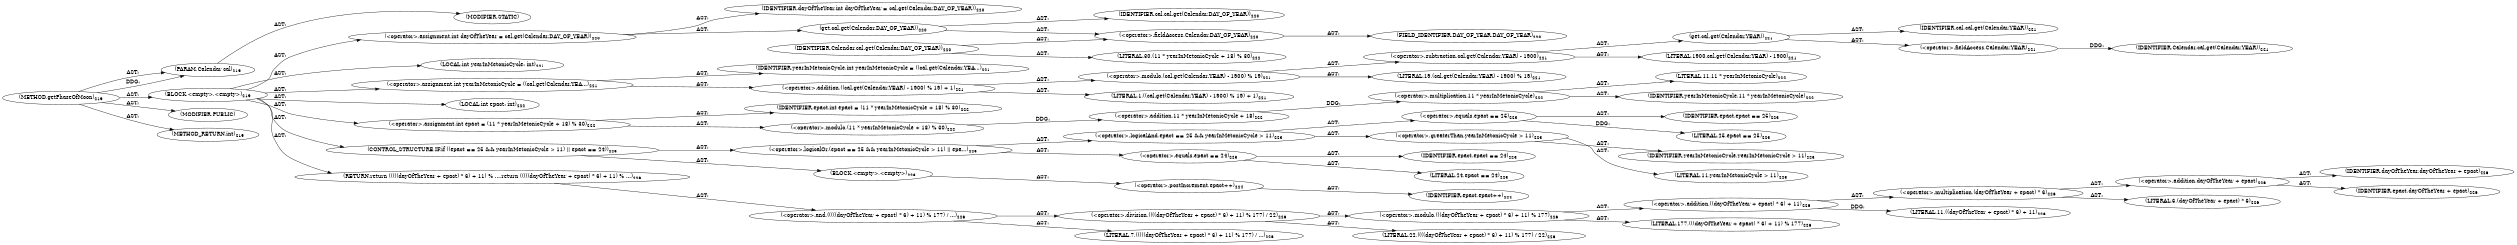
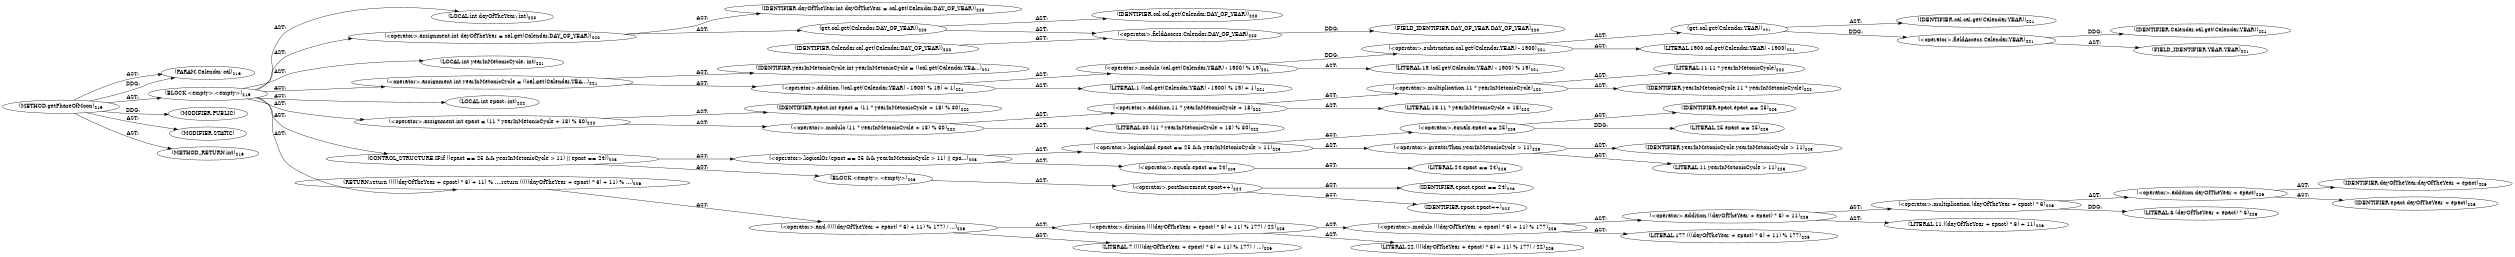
  digraph {
    rankdir=LR
    n1 [label=<(METHOD,getPhaseOfMoon)<SUB>219</SUB>>]
    n2 [label=<(PARAM,Calendar cal)<SUB>219</SUB>>]
    n3 [label=<(BLOCK,&lt;empty&gt;,&lt;empty&gt;)<SUB>219</SUB>>]
    n4 [label=<(MODIFIER,PUBLIC)>]
    n5 [label=<(MODIFIER,STATIC)>]
    n6 [label=<(METHOD_RETURN,int)<SUB>219</SUB>>]
+   n7 [label=<(LOCAL,int dayOfTheYear: int)<SUB>220</SUB>>]
    n8 [label=<(&lt;operator&gt;.assignment,int dayOfTheYear = cal.get(Calendar.DAY_OF_YEAR))<SUB>220</SUB>>]
    n9 [label=<(LOCAL,int yearInMetonicCycle: int)<SUB>221</SUB>>]
    n10 [label=<(&lt;operator&gt;.assignment,int yearInMetonicCycle = ((cal.get(Calendar.YEA...)<SUB>221</SUB>>]
    n11 [label=<(LOCAL,int epact: int)<SUB>222</SUB>>]
    n12 [label=<(&lt;operator&gt;.assignment,int epact = (11 * yearInMetonicCycle + 18) % 30)<SUB>222</SUB>>]
    n13 [label=<(CONTROL_STRUCTURE,IF,if ((epact == 25 &amp;&amp; yearInMetonicCycle &gt; 11) || epact == 24))<SUB>223</SUB>>]
    n14 [label=<(RETURN,return (((((dayOfTheYear + epact) * 6) + 11) % ...,return (((((dayOfTheYear + epact) * 6) + 11) % ...)<SUB>226</SUB>>]
    n15 [label=<(IDENTIFIER,dayOfTheYear,int dayOfTheYear = cal.get(Calendar.DAY_OF_YEAR))<SUB>220</SUB>>]
    n16 [label=<(get,cal.get(Calendar.DAY_OF_YEAR))<SUB>220</SUB>>]
    n17 [label=<(IDENTIFIER,yearInMetonicCycle,int yearInMetonicCycle = ((cal.get(Calendar.YEA...)<SUB>221</SUB>>]
    n18 [label=<(&lt;operator&gt;.addition,((cal.get(Calendar.YEAR) - 1900) % 19) + 1)<SUB>221</SUB>>]
    n19 [label=<(IDENTIFIER,epact,int epact = (11 * yearInMetonicCycle + 18) % 30)<SUB>222</SUB>>]
    n20 [label=<(&lt;operator&gt;.modulo,(11 * yearInMetonicCycle + 18) % 30)<SUB>222</SUB>>]
    n21 [label=<(&lt;operator&gt;.logicalOr,(epact == 25 &amp;&amp; yearInMetonicCycle &gt; 11) || epa...)<SUB>223</SUB>>]
    n22 [label=<(BLOCK,&lt;empty&gt;,&lt;empty&gt;)<SUB>223</SUB>>]
    n23 [label=<(&lt;operator&gt;.and,(((((dayOfTheYear + epact) * 6) + 11) % 177) / ...)<SUB>226</SUB>>]
    n24 [label=<(IDENTIFIER,cal,cal.get(Calendar.DAY_OF_YEAR))<SUB>220</SUB>>]
    n25 [label=<(&lt;operator&gt;.fieldAccess,Calendar.DAY_OF_YEAR)<SUB>220</SUB>>]
    n26 [label=<(FIELD_IDENTIFIER,DAY_OF_YEAR,DAY_OF_YEAR)<SUB>220</SUB>>]
    n27 [label=<(IDENTIFIER,Calendar,cal.get(Calendar.DAY_OF_YEAR))<SUB>220</SUB>>]
    n28 [label=<(&lt;operator&gt;.modulo,(cal.get(Calendar.YEAR) - 1900) % 19)<SUB>221</SUB>>]
    n29 [label=<(LITERAL,1,((cal.get(Calendar.YEAR) - 1900) % 19) + 1)<SUB>221</SUB>>]
    n30 [label=<(&lt;operator&gt;.subtraction,cal.get(Calendar.YEAR) - 1900)<SUB>221</SUB>>]
    n31 [label=<(LITERAL,19,(cal.get(Calendar.YEAR) - 1900) % 19)<SUB>221</SUB>>]
    n32 [label=<(get,cal.get(Calendar.YEAR))<SUB>221</SUB>>]
    n33 [label=<(LITERAL,1900,cal.get(Calendar.YEAR) - 1900)<SUB>221</SUB>>]
    n34 [label=<(IDENTIFIER,cal,cal.get(Calendar.YEAR))<SUB>221</SUB>>]
    n35 [label=<(&lt;operator&gt;.fieldAccess,Calendar.YEAR)<SUB>221</SUB>>]
    n36 [label=<(IDENTIFIER,Calendar,cal.get(Calendar.YEAR))<SUB>221</SUB>>]
+   n37 [label=<(FIELD_IDENTIFIER,YEAR,YEAR)<SUB>221</SUB>>]
    n38 [label=<(&lt;operator&gt;.addition,11 * yearInMetonicCycle + 18)<SUB>222</SUB>>]
    n39 [label=<(LITERAL,30,(11 * yearInMetonicCycle + 18) % 30)<SUB>222</SUB>>]
-   n40 [label=<(&lt;operator&gt;.multiplication,11 * yearInMetonicCycle)<SUB>222</SUB>>]
+   n40 [label=<(&lt;operator&gt;.multiplication,11 * yearInMetonicCycle)<SUB>122</SUB>>]
+   n41 [label=<(LITERAL,18,11 * yearInMetonicCycle + 18)<SUB>222</SUB>>]
    n42 [label=<(LITERAL,11,11 * yearInMetonicCycle)<SUB>222</SUB>>]
    n43 [label=<(IDENTIFIER,yearInMetonicCycle,11 * yearInMetonicCycle)<SUB>222</SUB>>]
    n44 [label=<(&lt;operator&gt;.logicalAnd,epact == 25 &amp;&amp; yearInMetonicCycle &gt; 11)<SUB>223</SUB>>]
    n45 [label=<(&lt;operator&gt;.equals,epact == 24)<SUB>223</SUB>>]
    n46 [label=<(&lt;operator&gt;.postIncrement,epact++)<SUB>224</SUB>>]
    n47 [label=<(&lt;operator&gt;.equals,epact == 25)<SUB>223</SUB>>]
    n48 [label=<(&lt;operator&gt;.greaterThan,yearInMetonicCycle &gt; 11)<SUB>223</SUB>>]
    n49 [label=<(IDENTIFIER,epact,epact == 24)<SUB>223</SUB>>]
    n50 [label=<(LITERAL,24,epact == 24)<SUB>223</SUB>>]
    n51 [label=<(IDENTIFIER,epact,epact == 25)<SUB>223</SUB>>]
    n52 [label=<(LITERAL,25,epact == 25)<SUB>223</SUB>>]
    n53 [label=<(IDENTIFIER,yearInMetonicCycle,yearInMetonicCycle &gt; 11)<SUB>223</SUB>>]
    n54 [label=<(LITERAL,11,yearInMetonicCycle &gt; 11)<SUB>223</SUB>>]
    n55 [label=<(IDENTIFIER,epact,epact++)<SUB>224</SUB>>]
    n56 [label=<(&lt;operator&gt;.division,((((dayOfTheYear + epact) * 6) + 11) % 177) / 22)<SUB>226</SUB>>]
    n57 [label=<(LITERAL,7,(((((dayOfTheYear + epact) * 6) + 11) % 177) / ...)<SUB>226</SUB>>]
    n58 [label=<(&lt;operator&gt;.modulo,(((dayOfTheYear + epact) * 6) + 11) % 177)<SUB>226</SUB>>]
    n59 [label=<(LITERAL,22,((((dayOfTheYear + epact) * 6) + 11) % 177) / 22)<SUB>226</SUB>>]
    n60 [label=<(&lt;operator&gt;.addition,((dayOfTheYear + epact) * 6) + 11)<SUB>226</SUB>>]
    n61 [label=<(LITERAL,177,(((dayOfTheYear + epact) * 6) + 11) % 177)<SUB>226</SUB>>]
    n62 [label=<(&lt;operator&gt;.multiplication,(dayOfTheYear + epact) * 6)<SUB>226</SUB>>]
    n63 [label=<(LITERAL,11,((dayOfTheYear + epact) * 6) + 11)<SUB>226</SUB>>]
    n64 [label=<(&lt;operator&gt;.addition,dayOfTheYear + epact)<SUB>226</SUB>>]
    n65 [label=<(LITERAL,6,(dayOfTheYear + epact) * 6)<SUB>226</SUB>>]
    n66 [label=<(IDENTIFIER,dayOfTheYear,dayOfTheYear + epact)<SUB>426</SUB>>]
    n67 [label=<(IDENTIFIER,epact,dayOfTheYear + epact)<SUB>226</SUB>>]
    n1 -> n2 [label="AST: "]
    n1 -> n2 [label="DDG: "]
    n1 -> n3 [label="AST: "]
-   n1 -> n4 [label="AST: "]
-   n2 -> n5 [label="AST: "]
+   n1 -> n4 [label="DDG: "]
+   n1 -> n5 [label="AST: "]
    n1 -> n6 [label="AST: "]
+   n3 -> n7 [label="AST: "]
    n3 -> n8 [label="AST: "]
    n3 -> n9 [label="AST: "]
    n3 -> n10 [label="AST: "]
    n3 -> n11 [label="AST: "]
    n3 -> n12 [label="AST: "]
    n3 -> n13 [label="AST: "]
    n3 -> n14 [label="AST: "]
    n8 -> n15 [label="AST: "]
    n8 -> n16 [label="AST: "]
    n10 -> n17 [label="AST: "]
    n10 -> n18 [label="AST: "]
    n12 -> n19 [label="AST: "]
    n12 -> n20 [label="AST: "]
    n13 -> n21 [label="AST: "]
    n13 -> n22 [label="AST: "]
    n14 -> n23 [label="AST: "]
    n16 -> n24 [label="AST: "]
    n16 -> n25 [label="AST: "]
    n18 -> n28 [label="AST: "]
    n18 -> n29 [label="AST: "]
-   n20 -> n38 [label="DDG: "]
-   n27 -> n39 [label="AST: "]
+   n20 -> n38 [label="AST: "]
+   n20 -> n39 [label="AST: "]
    n21 -> n44 [label="AST: "]
    n21 -> n45 [label="AST: "]
    n22 -> n46 [label="AST: "]
    n23 -> n56 [label="AST: "]
    n23 -> n57 [label="AST: "]
-   n25 -> n26 [label="AST: "]
+   n25 -> n26 [label="DDG: "]
    n27 -> n25 [label="AST: "]
-   n28 -> n30 [label="AST: "]
+   n28 -> n30 [label="DDG: "]
    n28 -> n31 [label="AST: "]
    n30 -> n32 [label="AST: "]
    n30 -> n33 [label="AST: "]
    n32 -> n34 [label="AST: "]
-   n32 -> n35 [label="AST: "]
+   n32 -> n35 [label="DDG: "]
    n35 -> n36 [label="DDG: "]
-   n38 -> n40 [label="DDG: "]
+   n35 -> n37 [label="AST: "]
+   n38 -> n40 [label="AST: "]
+   n38 -> n41 [label="AST: "]
    n40 -> n42 [label="AST: "]
    n40 -> n43 [label="AST: "]
    n44 -> n47 [label="AST: "]
    n44 -> n48 [label="AST: "]
-   n45 -> n49 [label="AST: "]
+   n46 -> n49 [label="AST: "]
    n45 -> n50 [label="AST: "]
    n46 -> n55 [label="AST: "]
    n47 -> n51 [label="AST: "]
    n47 -> n52 [label="DDG: "]
    n48 -> n53 [label="AST: "]
    n48 -> n54 [label="AST: "]
    n56 -> n58 [label="AST: "]
    n56 -> n59 [label="AST: "]
    n58 -> n60 [label="AST: "]
    n58 -> n61 [label="AST: "]
    n60 -> n62 [label="AST: "]
-   n60 -> n63 [label="DDG: "]
+   n60 -> n63 [label="AST: "]
    n62 -> n64 [label="AST: "]
-   n62 -> n65 [label="AST: "]
+   n62 -> n65 [label="DDG: "]
    n64 -> n66 [label="AST: "]
    n64 -> n67 [label="AST: "]
  }
